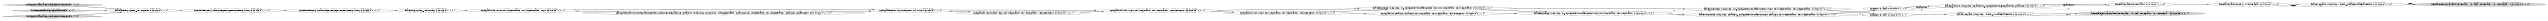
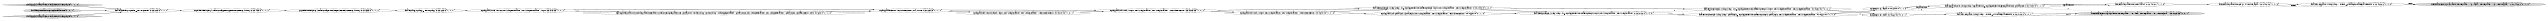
  digraph {
    rankdir=LR
    node [fillcolor=white shape=ellipse style=filled]
    edge [style=bold]
    n1 [label="topology.addSink(\"sink\",\"output\",new StringSerializer(),new StringSerializer(),\"recursiveProcessor\")@@@22@@@['1', '1', '1']"]
    n2 [label="final TestInputTopic<String,String> in = topologyTestDriver.createInputTopic(\"input\",new StringSerializer(),new StringSerializer())@@@24@@@['1', '0', '1']"]
    n3 [label="topology.addSink(\"sink\",\"output\",new StringSerializer(),new StringSerializer(),\"recursiveProcessor\")@@@34@@@['1', '1', '0']"]
    n4 [label="final List<KeyValue<String,String>> events = globalTopic.readKeyValuesToList()@@@43@@@['1', '1', '0']"]
    n5 [fillcolor=lightgray label="assertThat(events,is(Arrays.asList(new KeyValue<>(\"A\",\"alpha\"),new KeyValue<>(\"A\",\"recurse-alpha\"))))@@@44@@@['0', '1', '0']"]
    n6 [label="topology.addSink(\"globalSink\",\"global-topic\",new StringSerializer(),new StringSerializer(),\"recursiveProcessor\")@@@35@@@['0', '1', '0']"]
    n7 [label="final TestInputTopic<String,String> in = topologyTestDriver.createInputTopic(\"input\",new StringSerializer(),new StringSerializer())@@@37@@@['1', '1', '0']"]
    n8 [label="in.pipeInput(\"B\",\"beta\")@@@26@@@['0', '0', '1']"]
    n9 [label="final List<KeyValue<String,String>> events = out.readKeyValuesToList()@@@27@@@['0', '0', '1']"]
    n10 [label="final TestOutputTopic<String,String> globalTopic = topologyTestDriver.createOutputTopic(\"global-topic\",new StringDeserializer(),new StringDeserializer())@@@38@@@['1', '1', '0']"]
    n11 [label="in.pipeInput(\"A\",\"alpha\")@@@39@@@['1', '1', '0']"]
    n12 [label="final Topology topology = new Topology()@@@6@@@['1', '1', '1']"]
    n13 [label="topology.addSource(\"source\",new StringDeserializer(),new StringDeserializer(),\"input\")@@@7@@@['1', '1', '1']"]
    n14 [label="properties.setProperty(StreamsConfig.BOOTSTRAP_SERVERS_CONFIG,\"dummy\")@@@5@@@['1', '1', '1']"]
    n15 [label="topology.addProcessor(\"recursiveProcessor\",null,\"source\")@@@8@@@['1', '1', '1']"]
    n16 [label="topology.addGlobalStore(Stores.keyValueStoreBuilder(Stores.inMemoryKeyValueStore(\"global-store\"),Serdes.String(),Serdes.String()).withLoggingDisabled(),\"globalSource\",new StringDeserializer(),new StringDeserializer(),\"global-topic\",\"globalProcessor\",null)@@@8@@@['1', '1', '0']"]
    n17 [fillcolor=lightgray label="assertThat(events,is(Arrays.asList(new KeyValue<>(\"B\",\"beta\"),new KeyValue<>(\"B\",\"recurse-beta\"))))@@@28@@@['0', '0', '1']"]
    n18 [label="final TestOutputTopic<String,String> out = topologyTestDriver.createOutputTopic(\"output\",new StringDeserializer(),new StringDeserializer())@@@25@@@['0', '0', '1']"]
    n19 [label="assertThat(keyValueStore,notNullValue())@@@41@@@['1', '1', '0']"]
    n20 [label="assertThat(keyValueStore.get(\"A\"),is(\"recurse-alpha\"))@@@42@@@['1', '1', '0']"]
    n21 [label="properties.setProperty(StreamsConfig.APPLICATION_ID_CONFIG,\"dummy\")@@@4@@@['1', '1', '1']"]
    n22 [label="final Properties properties = new Properties()@@@3@@@['1', '1', '1']"]
    n23 [label="topology.addSink(\"recursiveSink\",\"input\",new StringSerializer(),new StringSerializer(),\"recursiveProcessor\")@@@21@@@['1', '0', '1']"]
    n24 [label="final KeyValueStore<String,String> keyValueStore = topologyTestDriver.getKeyValueStore(\"global-store\")@@@40@@@['1', '1', '0']"]
    n25 [fillcolor=lightgray label="shouldApplyGlobalUpdatesCorrectlyInRecursiveTopologies['1', '0', '0']" shape=diamond]
-   n26 [fillcolor=lightgray label="shouldEnqueueLaterOutputsAfterEarlierOnes['0', '0', '1']" shape=diamond]
+   n26 [fillcolor=lightgray label="shouldEnqueueLaterOutputsAfterEarlierOnes['0', '0', '1']"]
    n27 [fillcolor=lightgray label="shouldApplyGlobalUpdatesCorrectlyInRecursiveTopologies['0', '1', '0']" shape=diamond]
    n1 -> n2
    n1 -> n3
    n2 -> n7
    n2 -> n18
    n3 -> n2
    n3 -> n6
    n4 -> n5 [label=events style=solid]
    n4 -> n5
    n6 -> n7
    n7 -> n10
    n7 -> n18 [label=0 style=dashed]
    n8 -> n9
    n9 -> n17
    n9 -> n17 [label=events style=solid]
    n10 -> n8 [label=0 style=dashed]
    n10 -> n11
    n11 -> n9 [label=0 style=dashed]
    n11 -> n24 [label=keyValueStore style=solid]
    n11 -> n24
    n12 -> n13
    n13 -> n15
    n13 -> n16
    n14 -> n12
    n15 -> n1
    n15 -> n23
    n16 -> n15
    n18 -> n8
    n19 -> n20
    n20 -> n4
    n20 -> n4 [label=events style=solid]
    n21 -> n14
    n22 -> n21
    n23 -> n1
    n24 -> n17 [label=0 style=dashed]
    n24 -> n19 [label=keyValueStore style=solid]
    n24 -> n19
    n25 -> n22
    n26 -> n22
    n27 -> n22
  }
